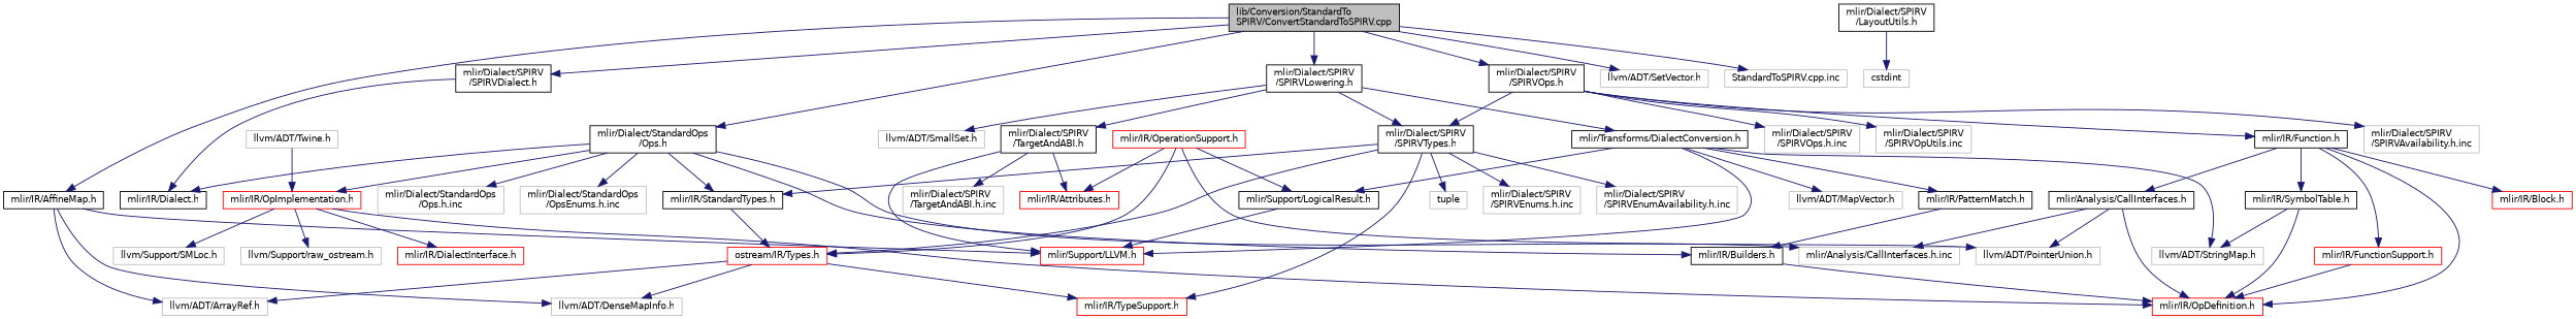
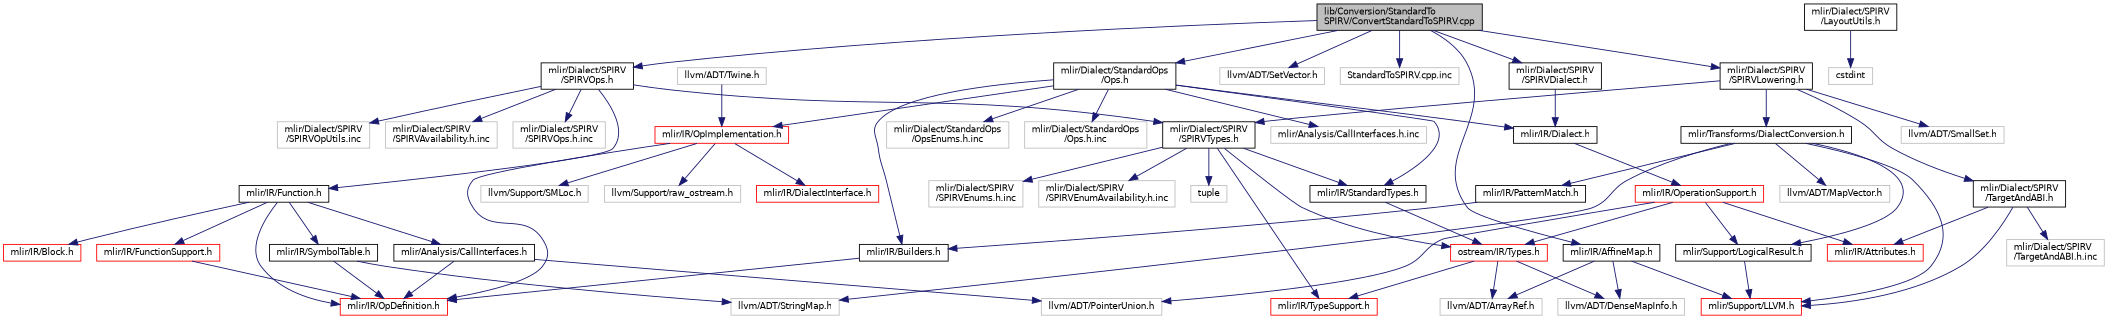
  digraph {
    fontname="DejaVu Sans"
    node [color=grey75 fontname="DejaVu Sans" fontsize=10 shape=record]
    edge [color=midnightblue fontname="DejaVu Sans" fontsize=10 labelfontname=Helvetica labelfontsize=10 style=solid]
    n1 [color=black fillcolor=grey75 fontcolor=black height=0.2 label="lib/Conversion/StandardTo\lSPIRV/ConvertStandardToSPIRV.cpp" style=filled width=0.4]
    n2 [color=black height=0.2 label="mlir/Dialect/SPIRV\l/SPIRVDialect.h" width=0.4]
    n3 [color=black height=0.2 label="mlir/Dialect/SPIRV\l/SPIRVLowering.h" width=0.4]
    n4 [color=black height=0.2 label="mlir/Dialect/SPIRV\l/SPIRVOps.h" width=0.4]
    n5 [color=black height=0.2 label="mlir/Dialect/StandardOps\l/Ops.h" width=0.4]
    n6 [color=black height=0.2 label="mlir/IR/AffineMap.h" width=0.4]
    n7 [height=0.2 label="llvm/ADT/SetVector.h" width=0.4]
    n8 [height=0.2 label="StandardToSPIRV.cpp.inc" width=0.4]
    n9 [color=black height=0.2 label="mlir/Dialect/SPIRV\l/LayoutUtils.h" width=0.4]
    n10 [height=0.2 label=cstdint width=0.4]
    n11 [color=black height=0.2 label="mlir/IR/Dialect.h" width=0.4]
    n12 [color=black height=0.2 label="mlir/Dialect/SPIRV\l/SPIRVTypes.h" width=0.4]
    n13 [color=black height=0.2 label="mlir/Dialect/SPIRV\l/TargetAndABI.h" width=0.4]
    n14 [color=black height=0.2 label="mlir/Transforms/DialectConversion.h" width=0.4]
    n15 [height=0.2 label="llvm/ADT/SmallSet.h" width=0.4]
    n16 [color=black height=0.2 label="mlir/IR/Function.h" width=0.4]
    n17 [height=0.2 label="mlir/Dialect/SPIRV\l/SPIRVAvailability.h.inc" width=0.4]
    n18 [height=0.2 label="mlir/Dialect/SPIRV\l/SPIRVOps.h.inc" width=0.4]
    n19 [height=0.2 label="mlir/Dialect/SPIRV\l/SPIRVOpUtils.inc" width=0.4]
    n20 [color=black height=0.2 label="mlir/IR/StandardTypes.h" width=0.4]
    n21 [color=black height=0.2 label="mlir/IR/Builders.h" width=0.4]
    n22 [height=0.2 label="mlir/Analysis/CallInterfaces.h.inc" width=0.4]
    n23 [color=red height=0.2 label="mlir/IR/OpImplementation.h" width=0.4]
    n24 [height=0.2 label="mlir/Dialect/StandardOps\l/OpsEnums.h.inc" width=0.4]
    n25 [height=0.2 label="mlir/Dialect/StandardOps\l/Ops.h.inc" width=0.4]
    n26 [height=0.2 label="llvm/ADT/ArrayRef.h" width=0.4]
    n27 [height=0.2 label="llvm/ADT/DenseMapInfo.h" width=0.4]
    n28 [color=red height=0.2 label="mlir/Support/LLVM.h" width=0.4]
    n29 [color=red height=0.2 label="mlir/IR/OperationSupport.h" width=0.4]
    n30 [color=red height=0.2 label="mlir/IR/Attributes.h" width=0.4]
    n31 [color=red height=0.2 label="ostream/IR/Types.h" width=0.4]
    n32 [color=black height=0.2 label="mlir/Support/LogicalResult.h" width=0.4]
    n33 [height=0.2 label="llvm/ADT/PointerUnion.h" width=0.4]
    n34 [color=red height=0.2 label="mlir/IR/TypeSupport.h" width=0.4]
    n35 [height=0.2 label=tuple width=0.4]
    n36 [height=0.2 label="mlir/Dialect/SPIRV\l/SPIRVEnums.h.inc" width=0.4]
    n37 [height=0.2 label="mlir/Dialect/SPIRV\l/SPIRVEnumAvailability.h.inc" width=0.4]
    n38 [height=0.2 label="mlir/Dialect/SPIRV\l/TargetAndABI.h.inc" width=0.4]
    n39 [color=black height=0.2 label="mlir/IR/PatternMatch.h" width=0.4]
    n40 [height=0.2 label="llvm/ADT/MapVector.h" width=0.4]
    n41 [height=0.2 label="llvm/ADT/StringMap.h" width=0.4]
    n42 [color=red height=0.2 label="mlir/IR/OpDefinition.h" width=0.4]
    n43 [color=black height=0.2 label="mlir/Analysis/CallInterfaces.h" width=0.4]
    n44 [color=red height=0.2 label="mlir/IR/Block.h" width=0.4]
    n45 [color=red height=0.2 label="mlir/IR/FunctionSupport.h" width=0.4]
    n46 [color=black height=0.2 label="mlir/IR/SymbolTable.h" width=0.4]
    n47 [color=red height=0.2 label="mlir/IR/DialectInterface.h" width=0.4]
    n48 [height=0.2 label="llvm/Support/SMLoc.h" width=0.4]
    n49 [height=0.2 label="llvm/Support/raw_ostream.h" width=0.4]
    n50 [height=0.2 label="llvm/ADT/Twine.h" width=0.4]
    n1 -> n2
    n1 -> n3
    n1 -> n4
    n1 -> n5
    n1 -> n6
    n1 -> n7
    n1 -> n8
    n2 -> n11
    n3 -> n12
    n3 -> n13
    n3 -> n14
    n3 -> n15
    n4 -> n12
    n4 -> n16
    n4 -> n17
    n4 -> n18
    n4 -> n19
    n5 -> n11
    n5 -> n20
    n5 -> n21
    n5 -> n22
    n5 -> n23
    n5 -> n24
    n5 -> n25
    n6 -> n26
    n6 -> n27
    n6 -> n28
    n9 -> n10
+   n11 -> n29
    n12 -> n20
    n12 -> n31
    n12 -> n34
    n12 -> n35
    n12 -> n36
    n12 -> n37
    n13 -> n28
    n13 -> n30
    n13 -> n38
    n14 -> n28
    n14 -> n32
    n14 -> n39
    n14 -> n40
    n14 -> n41
    n16 -> n42
    n16 -> n43
    n16 -> n44
    n16 -> n45
    n16 -> n46
    n20 -> n31
    n21 -> n42
    n23 -> n42
    n23 -> n47
    n23 -> n48
    n23 -> n49
    n29 -> n30
    n29 -> n31
    n29 -> n32
    n29 -> n33
    n31 -> n26
    n31 -> n27
    n31 -> n34
    n32 -> n28
    n39 -> n21
-   n43 -> n22
    n43 -> n33
    n43 -> n42
    n45 -> n42
    n46 -> n41
    n46 -> n42
    n50 -> n23
  }
